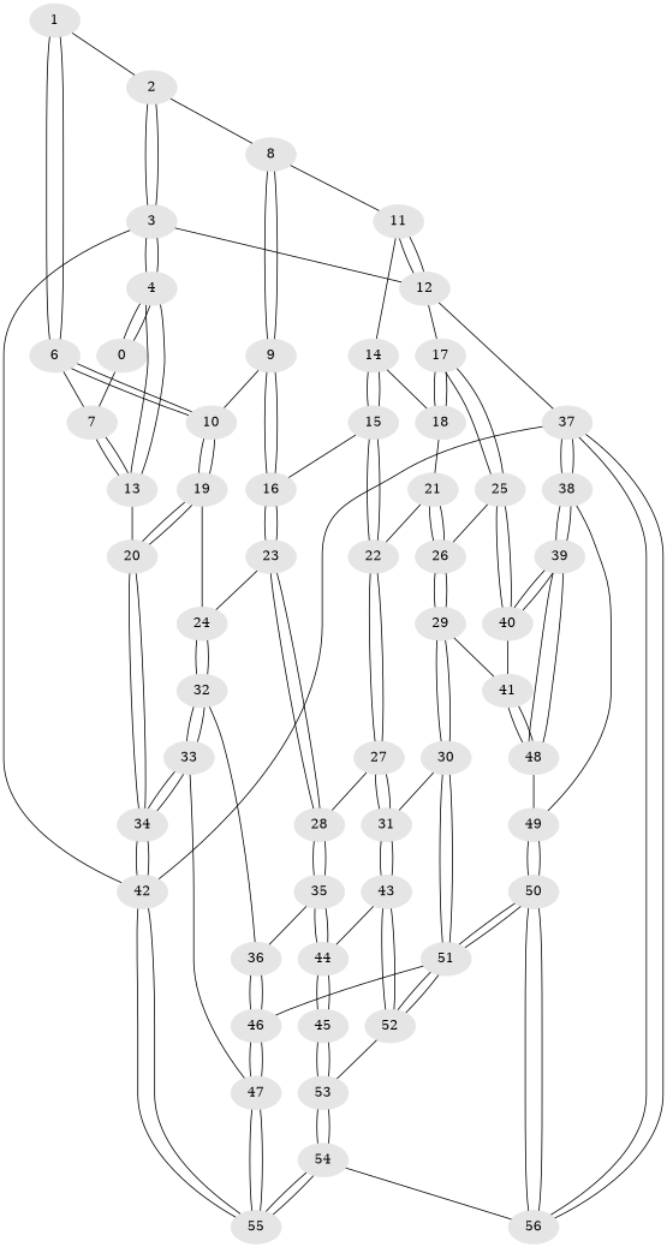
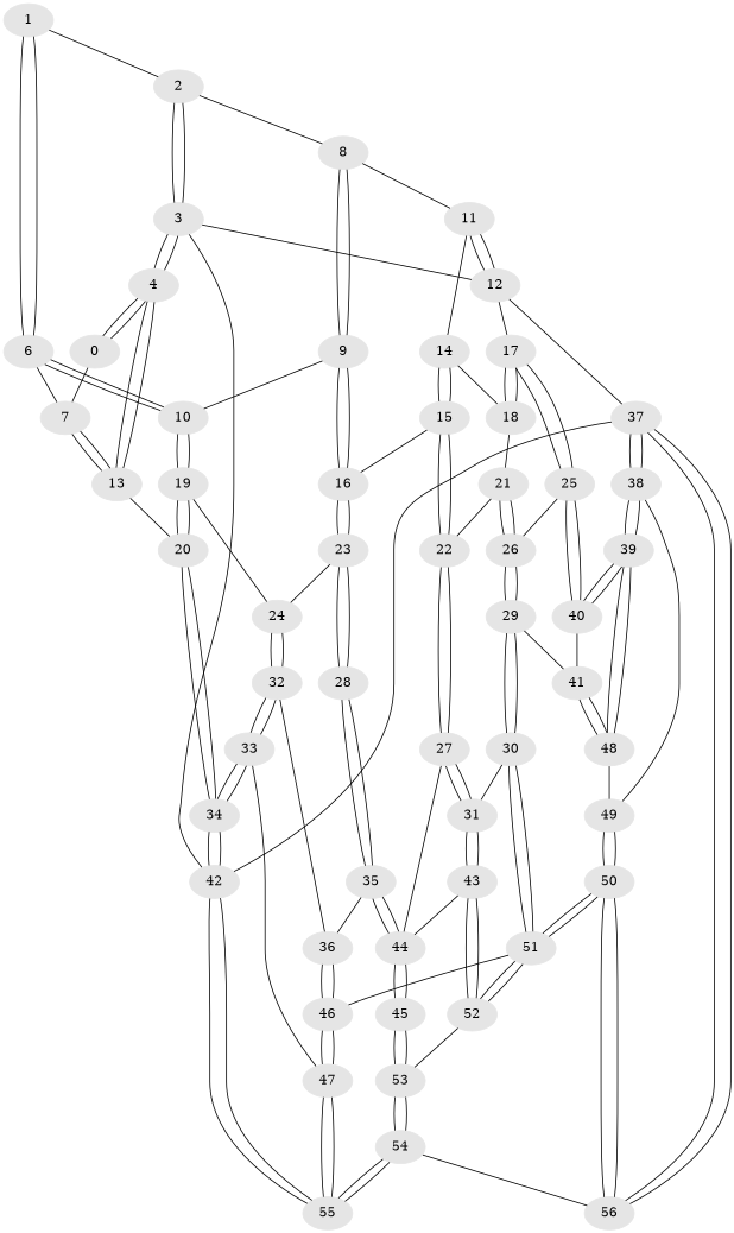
  graph {
    node [color=gray90 style=filled]
    1
    2
    6
    3
    8
    7
    10
    4
    12
    42
    9
    11
    n13 [label=0]
    13
    17
    37
    55
    20
    19
    16
    14
    23
    24
    15
    18
    25
    38
    56
    34
    22
    21
    27
    28
    26
    40
    32
    29
    31
    35
    33
    36
    41
    30
    43
    44
    51
    48
    46
    52
    47
    45
    39
    49
    50
    53
    54
    1 -- 2
    1 -- 6
    1 -- 6
    2 -- 3
    2 -- 3
    2 -- 8
    6 -- 7
    6 -- 10
    6 -- 10
    3 -- 4
    3 -- 4
    3 -- 12
    3 -- 42
    8 -- 9
    8 -- 9
    8 -- 11
    7 -- 13
    7 -- 13
    10 -- 19
    10 -- 19
    4 -- n13
    4 -- n13
    4 -- 13
    4 -- 13
    12 -- 17
    12 -- 37
    42 -- 55
    42 -- 55
    9 -- 10
    9 -- 16
    9 -- 16
    11 -- 12
    11 -- 12
    11 -- 14
    n13 -- 7
    13 -- 20
    17 -- 18
    17 -- 18
    17 -- 25
    17 -- 25
    37 -- 42
    37 -- 38
    37 -- 38
    37 -- 56
    37 -- 56
    20 -- 34
    20 -- 34
    19 -- 20
    19 -- 20
    19 -- 24
    16 -- 23
    16 -- 23
    14 -- 15
    14 -- 15
    14 -- 18
    23 -- 24
    23 -- 28
    23 -- 28
    24 -- 32
    24 -- 32
    15 -- 16
    15 -- 22
    15 -- 22
    18 -- 21
    25 -- 26
    25 -- 40
    25 -- 40
    38 -- 39
    38 -- 39
    38 -- 49
    34 -- 42
    34 -- 42
    22 -- 27
    22 -- 27
    21 -- 22
    21 -- 26
    21 -- 26
-   27 -- 28
+   27 -- 44
    27 -- 31
    27 -- 31
    28 -- 35
    28 -- 35
    26 -- 29
    26 -- 29
    40 -- 41
    32 -- 33
    32 -- 33
    32 -- 36
    29 -- 41
    29 -- 30
    29 -- 30
    31 -- 43
    31 -- 43
    35 -- 36
    35 -- 44
    35 -- 44
    33 -- 34
    33 -- 34
    33 -- 47
    36 -- 46
    36 -- 46
    41 -- 48
    41 -- 48
    30 -- 31
    30 -- 51
    30 -- 51
    43 -- 44
    43 -- 52
    43 -- 52
    44 -- 45
    44 -- 45
    51 -- 46
    51 -- 52
    51 -- 52
    48 -- 49
    46 -- 47
    46 -- 47
    52 -- 53
    47 -- 55
    47 -- 55
    45 -- 53
    45 -- 53
    39 -- 40
    39 -- 40
    39 -- 48
    39 -- 48
    49 -- 50
    49 -- 50
    50 -- 56
    50 -- 56
    50 -- 51
    50 -- 51
    53 -- 54
    53 -- 54
    54 -- 55
    54 -- 55
    54 -- 56
  }
